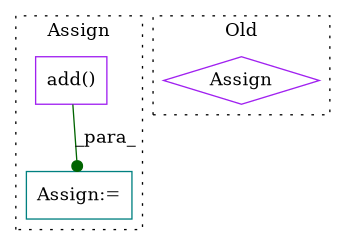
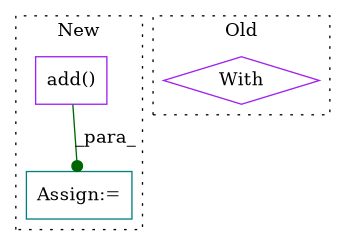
  digraph {
    node [shape=box color=purple]
    n1 [a=75 l=30 label="add()" s=1137]
    n2 [a=68 l=3 label="Assign:=" s=1134 color=teal]
-   n3 [a=39 l="5,60" label=Assign s="1137,1153" shape=diamond]
+   n3 [a=39 l="5,60" label=With s="1137,1153" shape=diamond]
    subgraph cluster_1 {
-     label=Assign
+     label=New
      style=dotted
      n1
      n2
    }
    subgraph cluster_2 {
      label=Old
      style=dotted
      n3
    }
    n1 -> n2 [label=_para_ color=darkgreen arrowhead=dot]
  }
